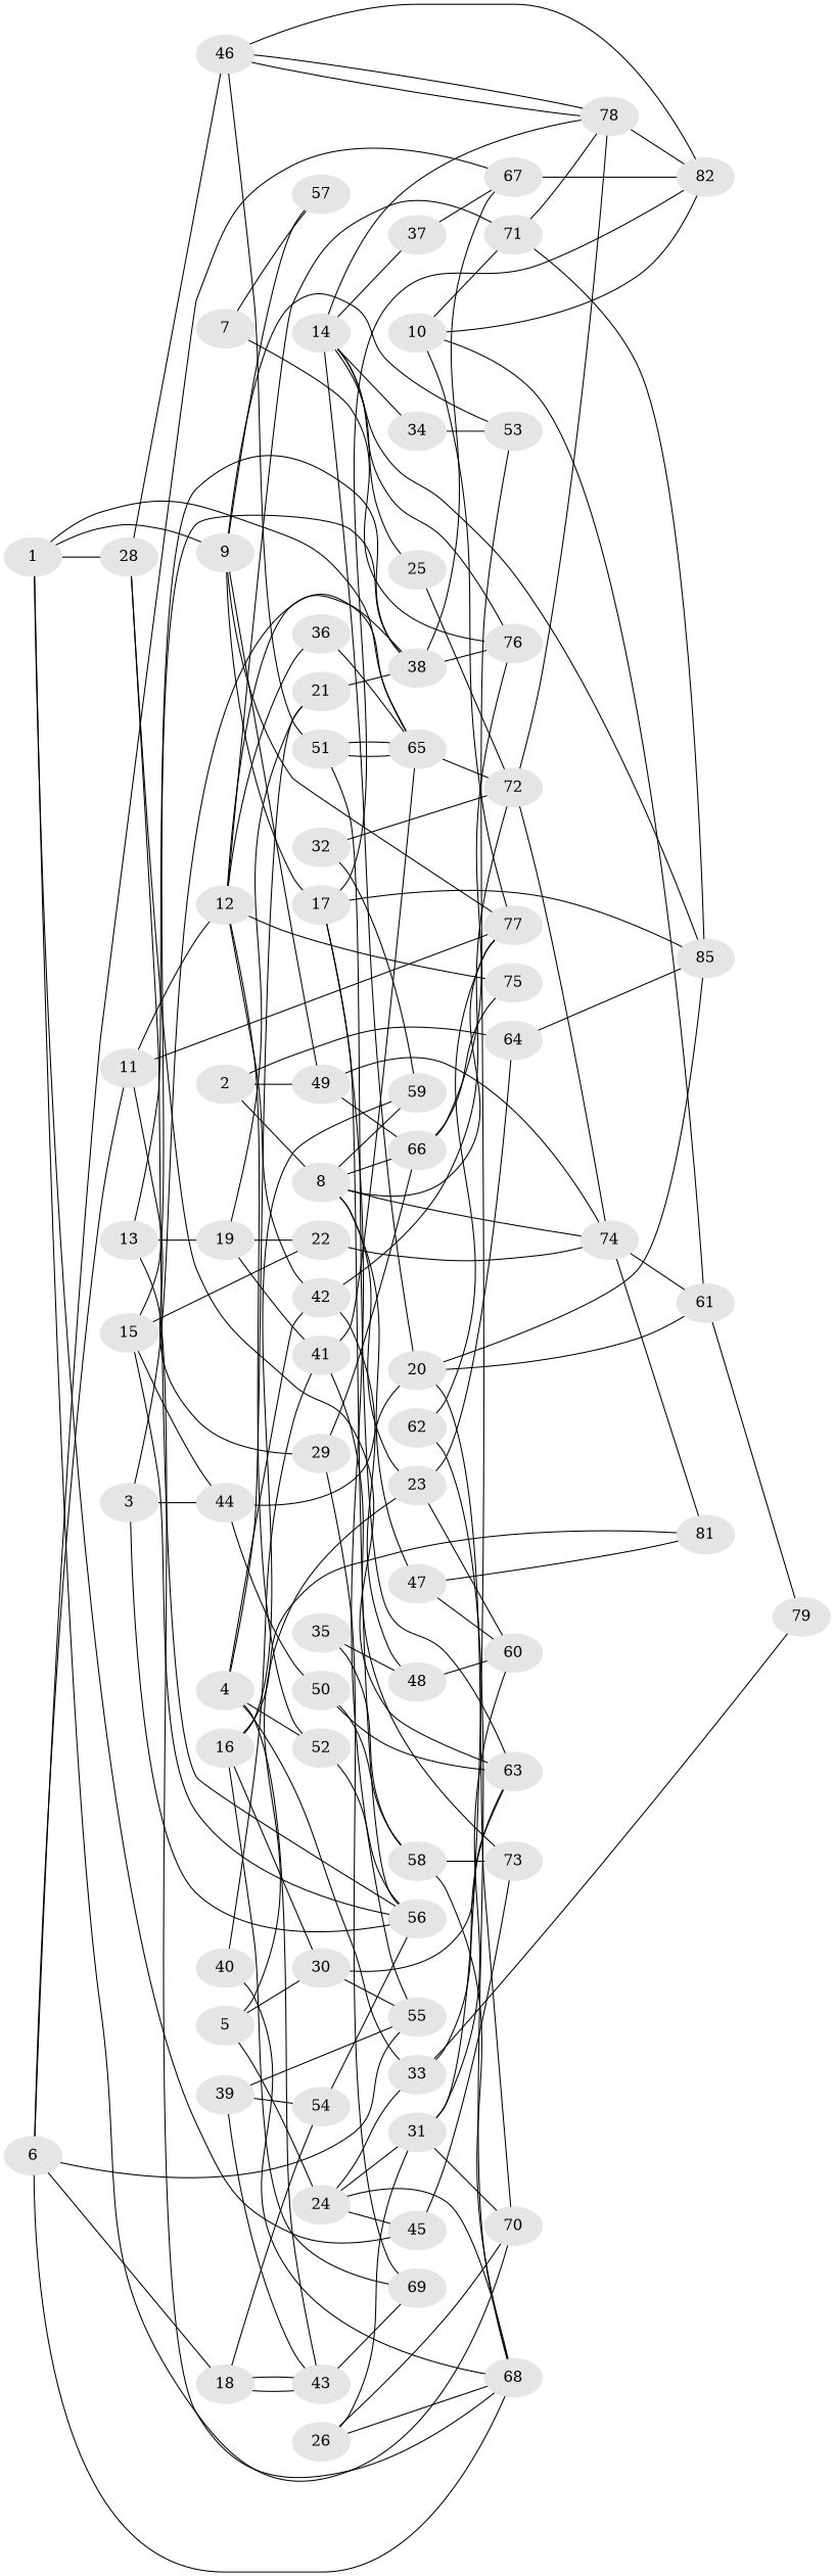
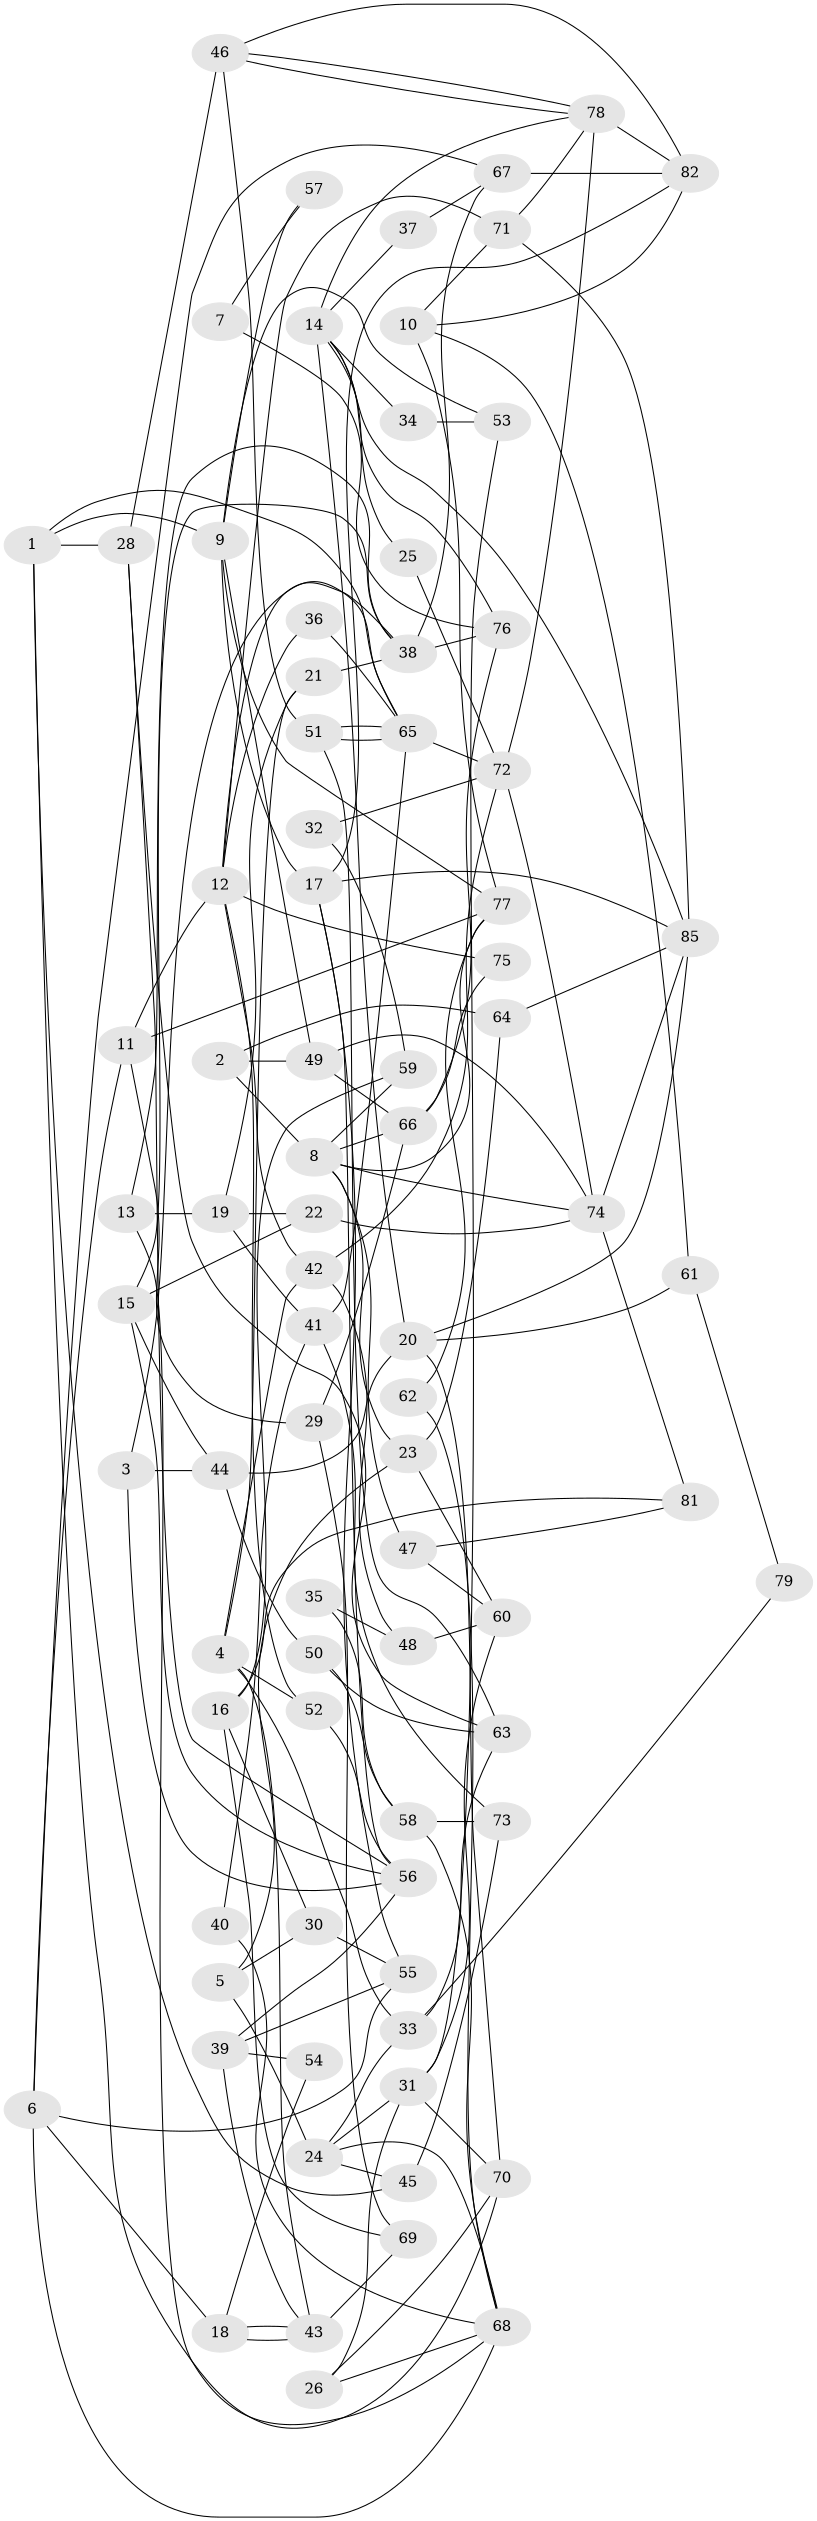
  graph {
    rankdir=LR
    node [color=gray90 style=filled]
    1
    9
    28
    45
    65
    70
    49
    57
    77
    17
    53
    56
    46
    63
    73
    72
    2
    8
    64
    23
    47
    59
    66
    74
    n25 [label=85]
    3
    44
    20
    50
    4
    21
    33
    42
    43
    52
    38
    79
    48
    69
    5
    24
    30
    60
    68
    31
    55
    6
    11
    18
    67
    12
    29
    54
    82
    7
    76
    81
    75
    10
    61
    71
    78
    36
    13
    19
    22
    41
    14
    25
    34
    37
    15
    16
    26
    51
    32
    35
    58
    39
    40
    62
    1 -- 9
    1 -- 28
    1 -- 45
    1 -- 65
    1 -- 70
    9 -- 49
    9 -- 57
    9 -- 77
    9 -- 17
    9 -- 53
    28 -- 56
    28 -- 46
    28 -- 63
    45 -- 73
    65 -- 72
    49 -- 66
    49 -- 74
    17 -- 56
    17 -- n25
    17 -- 55
    17 -- 82
    46 -- 82
    46 -- 78
    46 -- 78
    46 -- 51
    72 -- 74
    72 -- 78
    2 -- 49
    2 -- 8
    2 -- 64
    8 -- 77
    8 -- 23
    8 -- 47
    8 -- 59
    8 -- 66
    8 -- 74
    64 -- n25
    23 -- 64
    23 -- 60
    47 -- 60
    47 -- 81
    66 -- 76
    66 -- 75
-   74 -- 61
+   74 -- n25
    74 -- 81
    3 -- 65
    3 -- 56
    3 -- 44
    44 -- 20
    44 -- 50
    20 -- 70
    20 -- n25
    20 -- 61
    50 -- 63
    50 -- 58
    4 -- 21
    4 -- 33
    4 -- 42
    4 -- 43
    4 -- 52
    21 -- 38
    33 -- 63
    33 -- 79
    42 -- 72
    42 -- 48
    43 -- 69
    52 -- 56
    38 -- 67
    38 -- 76
    48 -- 60
    5 -- 23
    5 -- 24
    5 -- 30
    24 -- 45
    24 -- 33
    24 -- 68
    24 -- 31
-   30 -- 63
    30 -- 55
    31 -- 70
    31 -- 53
    31 -- 60
    6 -- 68
    6 -- 55
    6 -- 11
    6 -- 18
    6 -- 67
    11 -- 77
    11 -- 12
    11 -- 29
    18 -- 43
    18 -- 43
    18 -- 54
    67 -- 82
    12 -- 42
    12 -- 52
    12 -- 38
    12 -- 75
    12 -- 71
    12 -- 36
    29 -- 66
    29 -- 69
    7 -- 57
    7 -- 76
    10 -- 77
    10 -- 82
    10 -- 61
    10 -- 71
    61 -- 79
    71 -- n25
    71 -- 78
    78 -- 82
    36 -- 65
    13 -- 38
    13 -- 68
    13 -- 19
    19 -- 21
    19 -- 22
    19 -- 41
    22 -- 74
    41 -- 65
    41 -- 73
    14 -- n25
    14 -- 20
    14 -- 76
    14 -- 78
    14 -- 25
    14 -- 34
    14 -- 37
    25 -- 72
    34 -- 53
    37 -- 67
    15 -- 56
    15 -- 44
    15 -- 38
    15 -- 22
    16 -- 59
    16 -- 69
    16 -- 30
    16 -- 81
    26 -- 70
    26 -- 68
    26 -- 31
    51 -- 65
    51 -- 65
    51 -- 63
    32 -- 72
    32 -- 59
    35 -- 48
    35 -- 58
    58 -- 73
    58 -- 68
-   54 -- 56
+   39 -- 56
    39 -- 43
    39 -- 55
    39 -- 54
    40 -- 68
    40 -- 41
    62 -- 77
    62 -- 68
  }
